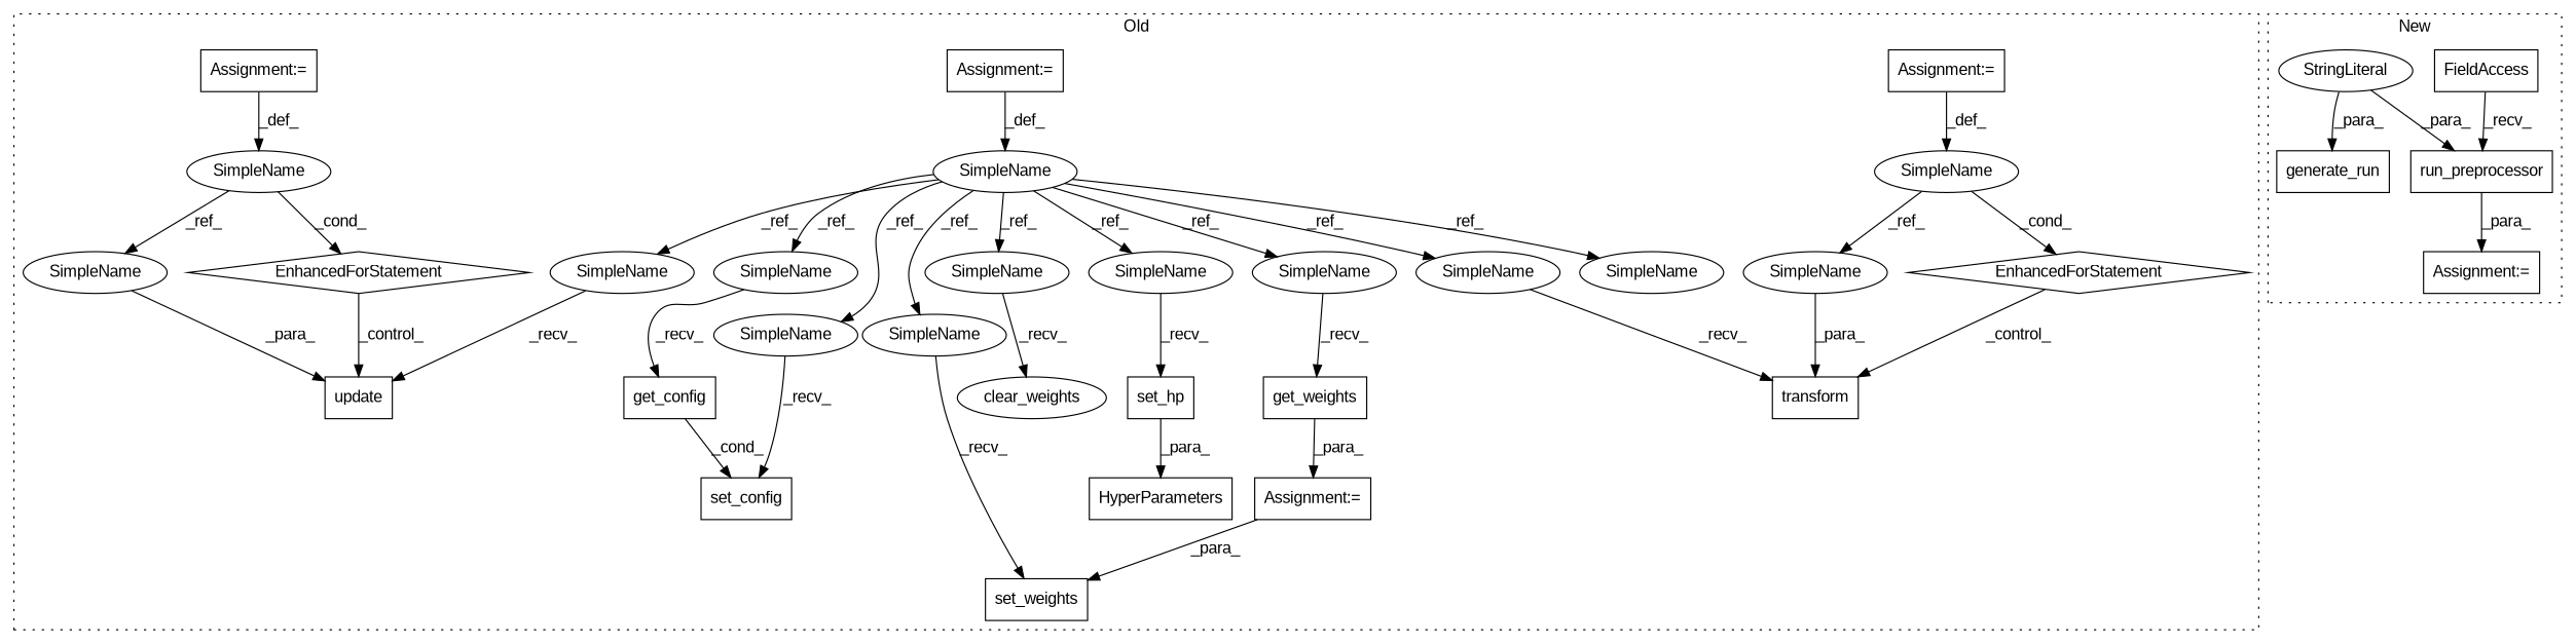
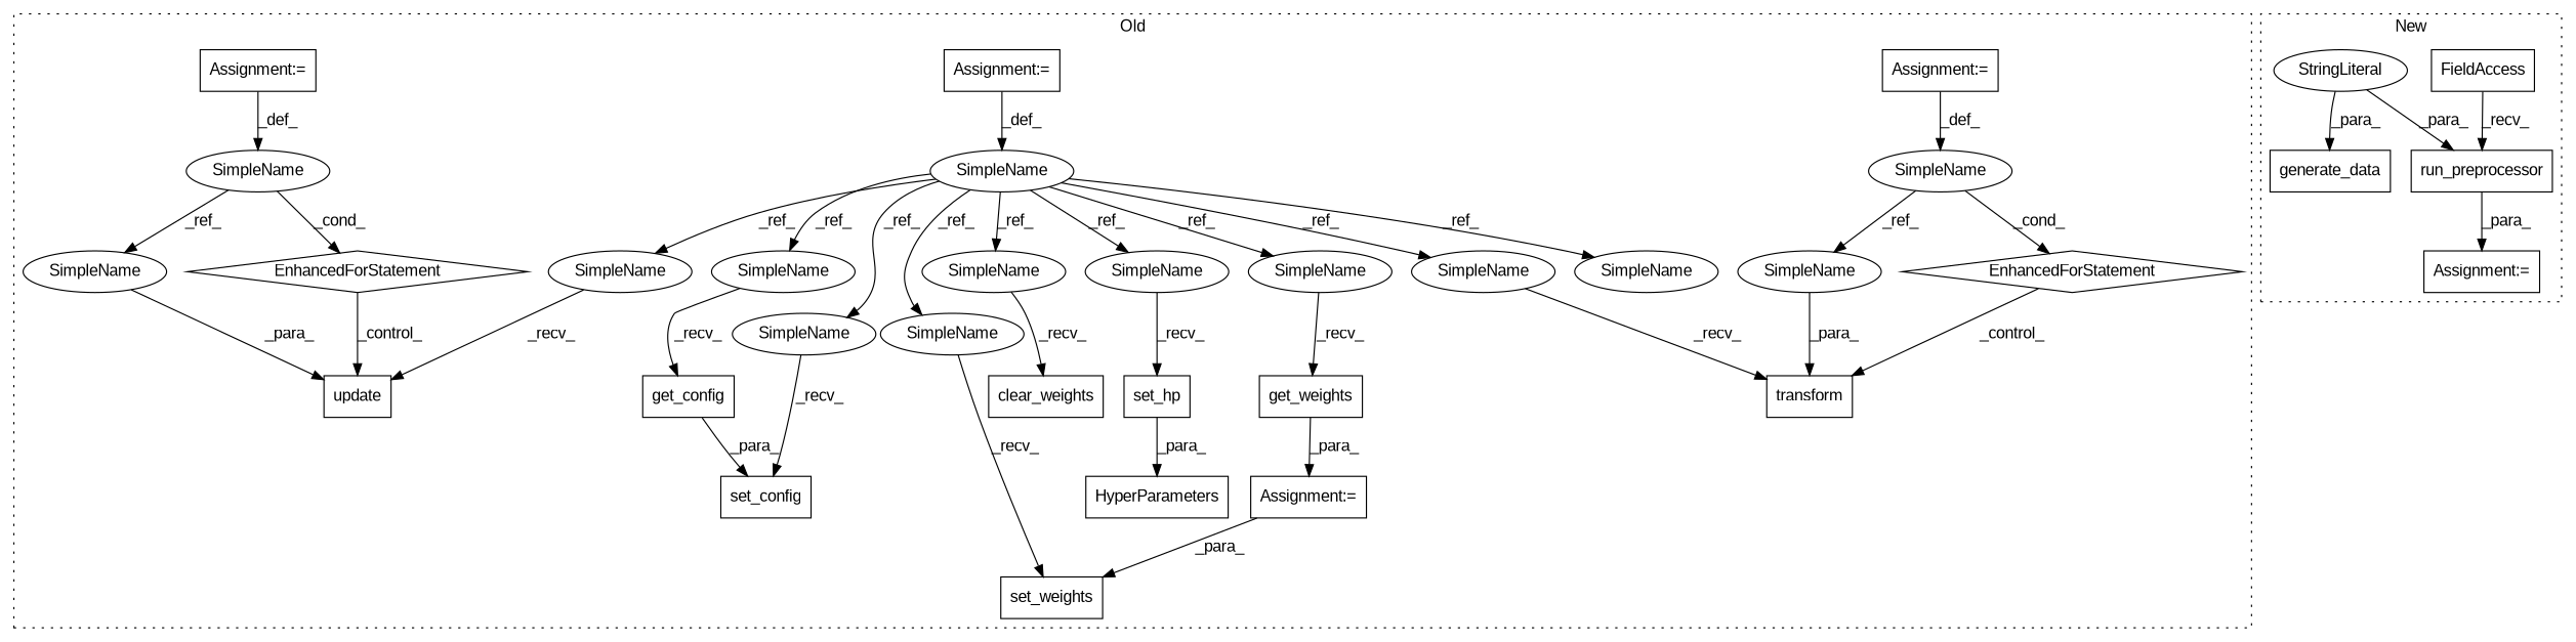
  digraph {
    fontname="Liberation Sans"
    node [a=42 fontname="Liberation Sans" l=8 s="3622,3690" shape=box]
    edge [fontname="Liberation Sans"]
    n1 [a=32 l="11,1" label=set_config s="3482,3514"]
    n2 [a=32 l=12 label=get_config s=3502]
    n3 [label=SimpleName s=3179 shape=ellipse]
    n4 [a=32 l="7,1" label=set_hp s="3298,3333"]
    n5 [a=32 l=17 label=HyperParameters s=3316]
    n6 [a=32 l="10,1" label=transform s="3709,3720"]
    n7 [a=70 l="53,2" label=EnhancedForStatement shape=diamond]
    n8 [l=1 label=SimpleName s=3679 shape=ellipse]
    n9 [a=7 l="53,2" label="Assignment:="]
    n10 [a=7 l=1 label="Assignment:=" s=3187]
    n11 [a=7 l=1 label="Assignment:=" s=3528]
    n12 [a=32 l="12,1" label=set_weights s="3596,3615"]
-   n13 [a=32 l=15 label=clear_weights s=3566 shape=ellipse]
+   n13 [a=32 l=15 label=clear_weights s=3566]
    n14 [a=32 l="7,1" label=update s="3427,3435"]
    n15 [a=70 l="53,2" label=EnhancedForStatement s="3340,3408" shape=diamond]
    n16 [l=1 label=SimpleName s=3397 shape=ellipse]
    n17 [a=32 l=13 label=get_weights s=3538]
    n18 [a=7 l="53,2" label="Assignment:=" s="3340,3408"]
    n19 [l=1 label=SimpleName s=3434 shape=ellipse]
    n20 [l=1 label=SimpleName s=3719 shape=ellipse]
    n21 [label=SimpleName s=3418 shape=ellipse]
    n22 [label=SimpleName s=3289 shape=ellipse]
    n23 [label=SimpleName s=3529 shape=ellipse]
    n24 [label=SimpleName s=3448 shape=ellipse]
    n25 [label=SimpleName s=3700 shape=ellipse]
    n26 [label=SimpleName s=3493 shape=ellipse]
    n27 [label=SimpleName s=3587 shape=ellipse]
    n28 [label=SimpleName s=3473 shape=ellipse]
    n29 [label=SimpleName s=3557 shape=ellipse]
    n30 [a=32 l="17,1" label=run_preprocessor s="2569,2677"]
    n31 [a=22 l=18 label=FieldAccess s=2659]
-   n32 [a=32 l="14,1" label=generate_run s="2634,2657"]
+   n32 [a=32 l="14,1" label=generate_data s="2634,2657"]
    n33 [a=45 l=9 label=StringLiteral s=2648 shape=ellipse]
    n34 [a=7 l=1 label="Assignment:=" s=2568]
    subgraph cluster_1 {
      label=Old
      style=dotted
      n1
      n2
      n3
      n4
      n5
      n6
      n7
      n8
      n9
      n10
      n11
      n12
      n13
      n14
      n15
      n16
      n17
      n18
      n19
      n20
      n21
      n22
      n23
      n24
      n25
      n26
      n27
      n28
      n29
    }
    subgraph cluster_2 {
      label=New
      style=dotted
      n30
      n31
      n32
      n33
      n34
    }
-   n2 -> n1 [label=_cond_]
+   n2 -> n1 [label=_para_]
    n3 -> n21 [label=_ref_]
    n3 -> n22 [label=_ref_]
    n3 -> n23 [label=_ref_]
    n3 -> n24 [label=_ref_]
    n3 -> n25 [label=_ref_]
    n3 -> n26 [label=_ref_]
    n3 -> n27 [label=_ref_]
    n3 -> n28 [label=_ref_]
    n3 -> n29 [label=_ref_]
    n4 -> n5 [label=_para_]
    n7 -> n6 [label=_control_]
    n8 -> n7 [label=_cond_]
    n8 -> n20 [label=_ref_]
    n9 -> n8 [label=_def_]
    n10 -> n3 [label=_def_]
    n11 -> n12 [label=_para_]
    n15 -> n14 [label=_control_]
    n16 -> n15 [label=_cond_]
    n16 -> n19 [label=_ref_]
    n17 -> n11 [label=_para_]
    n18 -> n16 [label=_def_]
    n19 -> n14 [label=_para_]
    n20 -> n6 [label=_para_]
    n21 -> n14 [label=_recv_]
    n22 -> n4 [label=_recv_]
    n23 -> n17 [label=_recv_]
    n25 -> n6 [label=_recv_]
    n26 -> n2 [label=_recv_]
    n27 -> n12 [label=_recv_]
    n28 -> n1 [label=_recv_]
    n29 -> n13 [label=_recv_]
    n30 -> n34 [label=_para_]
    n31 -> n30 [label=_recv_]
    n33 -> n30 [label=_para_]
    n33 -> n32 [label=_para_]
  }
